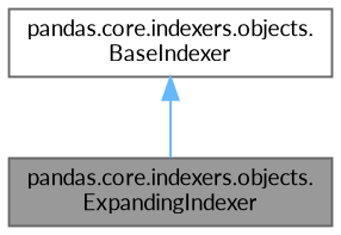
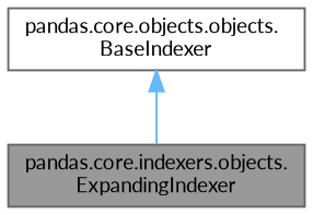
  digraph {
    fontname=Lato
    node [color=gray40 fontname=Lato fontsize=10 shape=box style=filled]
    n1 [fillcolor=grey60 fontcolor=black height=0.2 label="pandas.core.indexers.objects.\lExpandingIndexer" width=0.4]
-   n2 [fillcolor=white height=0.2 label="pandas.core.indexers.objects.\lBaseIndexer" width=0.4]
+   n2 [fillcolor=white height=0.2 label="pandas.core.objects.objects.\lBaseIndexer" width=0.4]
    n2 -> n1 [color=steelblue1 dir=back fontname=Lato fontsize=10 labelfontname=Helvetica labelfontsize=10 style=solid]
  }
